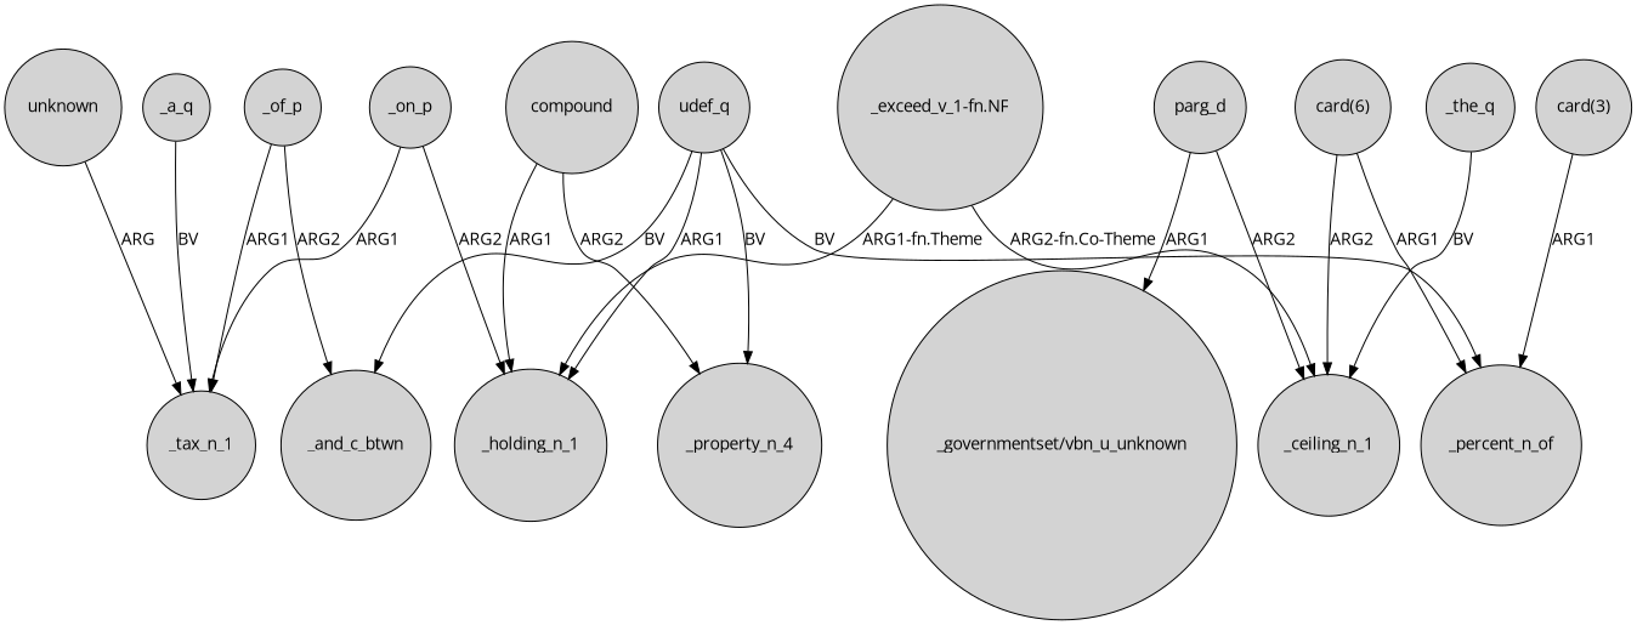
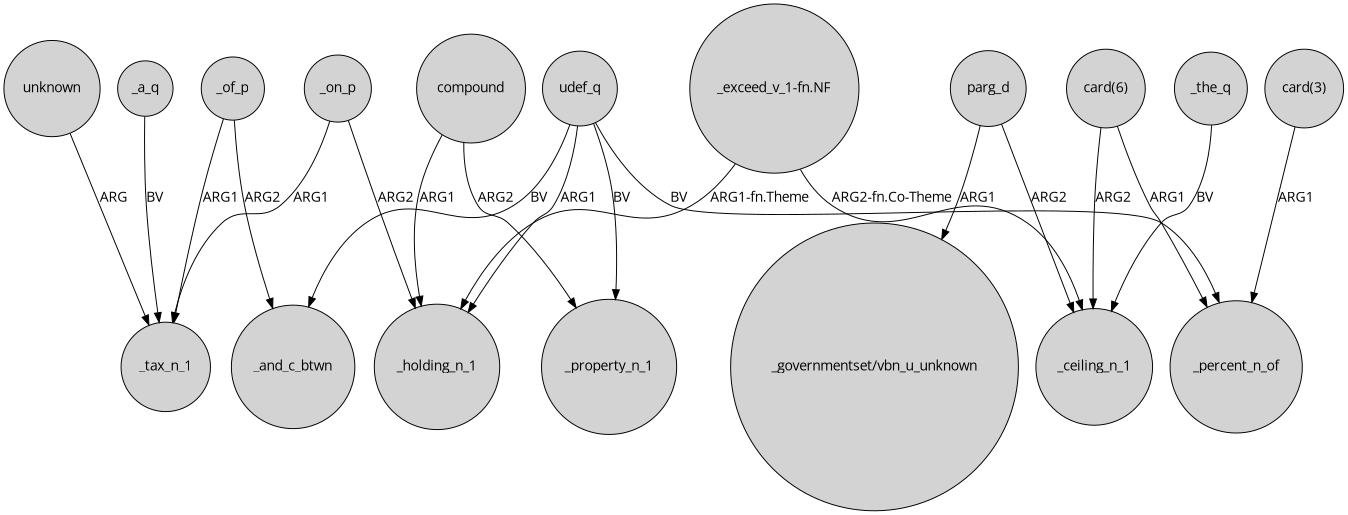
  digraph {
    fontname="Open Sans"
    node [fontname="Open Sans" shape=circle style=filled]
    edge [fontname="Open Sans"]
    unknown
    _tax_n_1
    parg_d
    "_governmentset/vbn_u_unknown"
    _ceiling_n_1
    compound
-   _property_n_1 [label=_property_n_4]
+   _property_n_1
    _holding_n_1
    "_exceed_v_1-fn.NF"
    "card(6)"
    _percent_n_of
    _a_q
    _of_p
    _and_c_btwn
    udef_q
    _on_p
    _the_q
    "card(3)"
    unknown -> _tax_n_1 [label=ARG]
    parg_d -> "_governmentset/vbn_u_unknown" [label=ARG1]
    parg_d -> _ceiling_n_1 [label=ARG2]
    compound -> _property_n_1 [label=ARG2]
    compound -> _holding_n_1 [label=ARG1]
    "_exceed_v_1-fn.NF" -> _ceiling_n_1 [label="ARG2-fn.Co-Theme"]
    "_exceed_v_1-fn.NF" -> _holding_n_1 [label="ARG1-fn.Theme"]
    "card(6)" -> _ceiling_n_1 [label=ARG2]
    "card(6)" -> _percent_n_of [label=ARG1]
    _a_q -> _tax_n_1 [label=BV]
    _of_p -> _tax_n_1 [label=ARG1]
    _of_p -> _and_c_btwn [label=ARG2]
    udef_q -> _property_n_1 [label=BV]
    udef_q -> _holding_n_1 [label=ARG1]
    udef_q -> _percent_n_of [label=BV]
    udef_q -> _and_c_btwn [label=BV]
    _on_p -> _tax_n_1 [label=ARG1]
    _on_p -> _holding_n_1 [label=ARG2]
    _the_q -> _ceiling_n_1 [label=BV]
    "card(3)" -> _percent_n_of [label=ARG1]
  }
